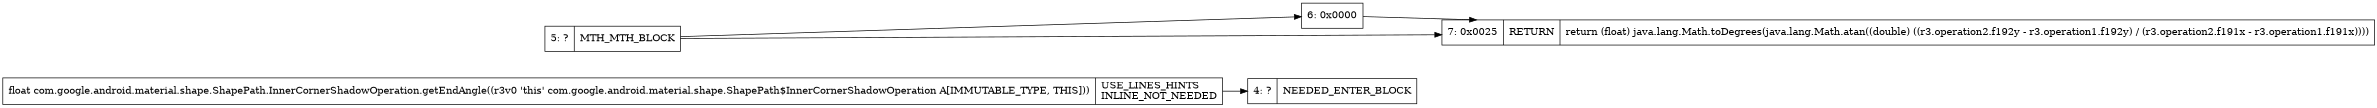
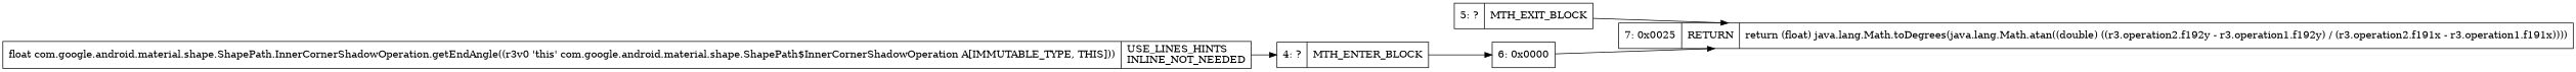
  digraph {
    rankdir=LR
    node [shape=record]
-   n1 [label="{4\:\ ?|NEEDED_ENTER_BLOCK\l}"]
+   n1 [label="{4\:\ ?|MTH_ENTER_BLOCK\l}"]
    n2 [label="{6\:\ 0x0000}"]
    n3 [label="{7\:\ 0x0025|RETURN\l|return (float) java.lang.Math.toDegrees(java.lang.Math.atan((double) ((r3.operation2.f192y \- r3.operation1.f192y) \/ (r3.operation2.f191x \- r3.operation1.f191x))))\l}"]
-   n4 [label="{5\:\ ?|MTH_MTH_BLOCK\l}"]
+   n4 [label="{5\:\ ?|MTH_EXIT_BLOCK\l}"]
    n5 [label="{float com.google.android.material.shape.ShapePath.InnerCornerShadowOperation.getEndAngle((r3v0 'this' com.google.android.material.shape.ShapePath$InnerCornerShadowOperation A[IMMUTABLE_TYPE, THIS]))  | USE_LINES_HINTS\lINLINE_NOT_NEEDED\l}"]
-   n4 -> n2
+   n1 -> n2
    n2 -> n3
    n4 -> n3
    n5 -> n1
  }
